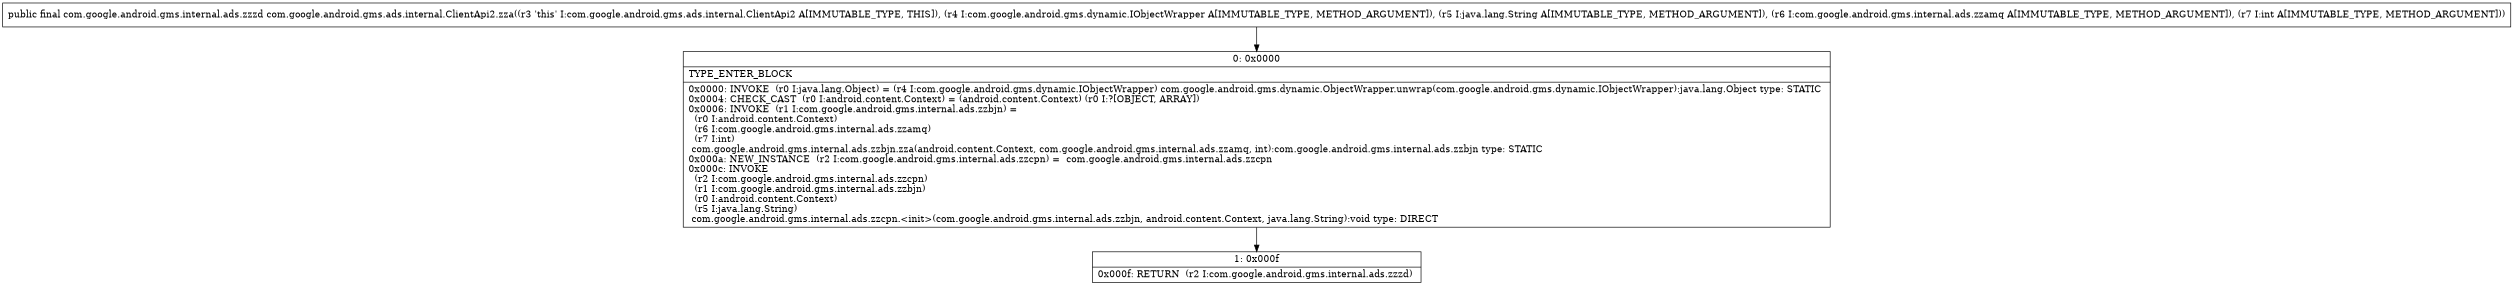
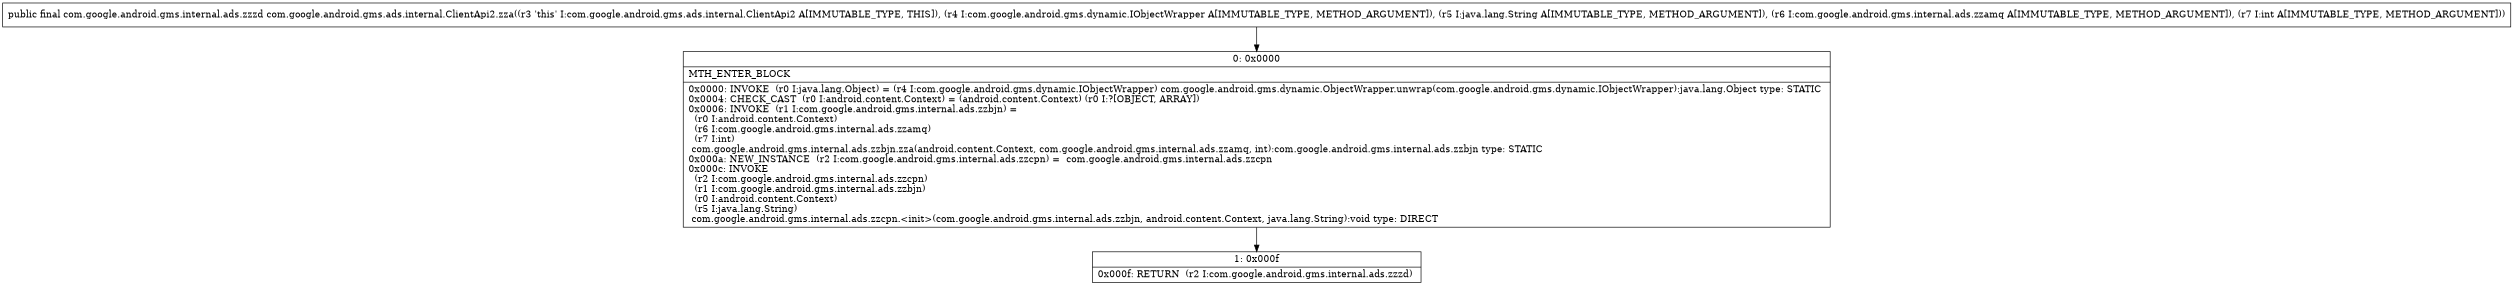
  digraph {
    node [shape=record]
-   n1 [label="{0\:\ 0x0000|TYPE_ENTER_BLOCK\l|0x0000: INVOKE  (r0 I:java.lang.Object) = (r4 I:com.google.android.gms.dynamic.IObjectWrapper) com.google.android.gms.dynamic.ObjectWrapper.unwrap(com.google.android.gms.dynamic.IObjectWrapper):java.lang.Object type: STATIC \l0x0004: CHECK_CAST  (r0 I:android.content.Context) = (android.content.Context) (r0 I:?[OBJECT, ARRAY]) \l0x0006: INVOKE  (r1 I:com.google.android.gms.internal.ads.zzbjn) = \l  (r0 I:android.content.Context)\l  (r6 I:com.google.android.gms.internal.ads.zzamq)\l  (r7 I:int)\l com.google.android.gms.internal.ads.zzbjn.zza(android.content.Context, com.google.android.gms.internal.ads.zzamq, int):com.google.android.gms.internal.ads.zzbjn type: STATIC \l0x000a: NEW_INSTANCE  (r2 I:com.google.android.gms.internal.ads.zzcpn) =  com.google.android.gms.internal.ads.zzcpn \l0x000c: INVOKE  \l  (r2 I:com.google.android.gms.internal.ads.zzcpn)\l  (r1 I:com.google.android.gms.internal.ads.zzbjn)\l  (r0 I:android.content.Context)\l  (r5 I:java.lang.String)\l com.google.android.gms.internal.ads.zzcpn.\<init\>(com.google.android.gms.internal.ads.zzbjn, android.content.Context, java.lang.String):void type: DIRECT \l}"]
+   n1 [label="{0\:\ 0x0000|MTH_ENTER_BLOCK\l|0x0000: INVOKE  (r0 I:java.lang.Object) = (r4 I:com.google.android.gms.dynamic.IObjectWrapper) com.google.android.gms.dynamic.ObjectWrapper.unwrap(com.google.android.gms.dynamic.IObjectWrapper):java.lang.Object type: STATIC \l0x0004: CHECK_CAST  (r0 I:android.content.Context) = (android.content.Context) (r0 I:?[OBJECT, ARRAY]) \l0x0006: INVOKE  (r1 I:com.google.android.gms.internal.ads.zzbjn) = \l  (r0 I:android.content.Context)\l  (r6 I:com.google.android.gms.internal.ads.zzamq)\l  (r7 I:int)\l com.google.android.gms.internal.ads.zzbjn.zza(android.content.Context, com.google.android.gms.internal.ads.zzamq, int):com.google.android.gms.internal.ads.zzbjn type: STATIC \l0x000a: NEW_INSTANCE  (r2 I:com.google.android.gms.internal.ads.zzcpn) =  com.google.android.gms.internal.ads.zzcpn \l0x000c: INVOKE  \l  (r2 I:com.google.android.gms.internal.ads.zzcpn)\l  (r1 I:com.google.android.gms.internal.ads.zzbjn)\l  (r0 I:android.content.Context)\l  (r5 I:java.lang.String)\l com.google.android.gms.internal.ads.zzcpn.\<init\>(com.google.android.gms.internal.ads.zzbjn, android.content.Context, java.lang.String):void type: DIRECT \l}"]
    n2 [label="{1\:\ 0x000f|0x000f: RETURN  (r2 I:com.google.android.gms.internal.ads.zzzd) \l}"]
    n3 [label="{public final com.google.android.gms.internal.ads.zzzd com.google.android.gms.ads.internal.ClientApi2.zza((r3 'this' I:com.google.android.gms.ads.internal.ClientApi2 A[IMMUTABLE_TYPE, THIS]), (r4 I:com.google.android.gms.dynamic.IObjectWrapper A[IMMUTABLE_TYPE, METHOD_ARGUMENT]), (r5 I:java.lang.String A[IMMUTABLE_TYPE, METHOD_ARGUMENT]), (r6 I:com.google.android.gms.internal.ads.zzamq A[IMMUTABLE_TYPE, METHOD_ARGUMENT]), (r7 I:int A[IMMUTABLE_TYPE, METHOD_ARGUMENT])) }"]
    n1 -> n2
    n3 -> n1
  }
